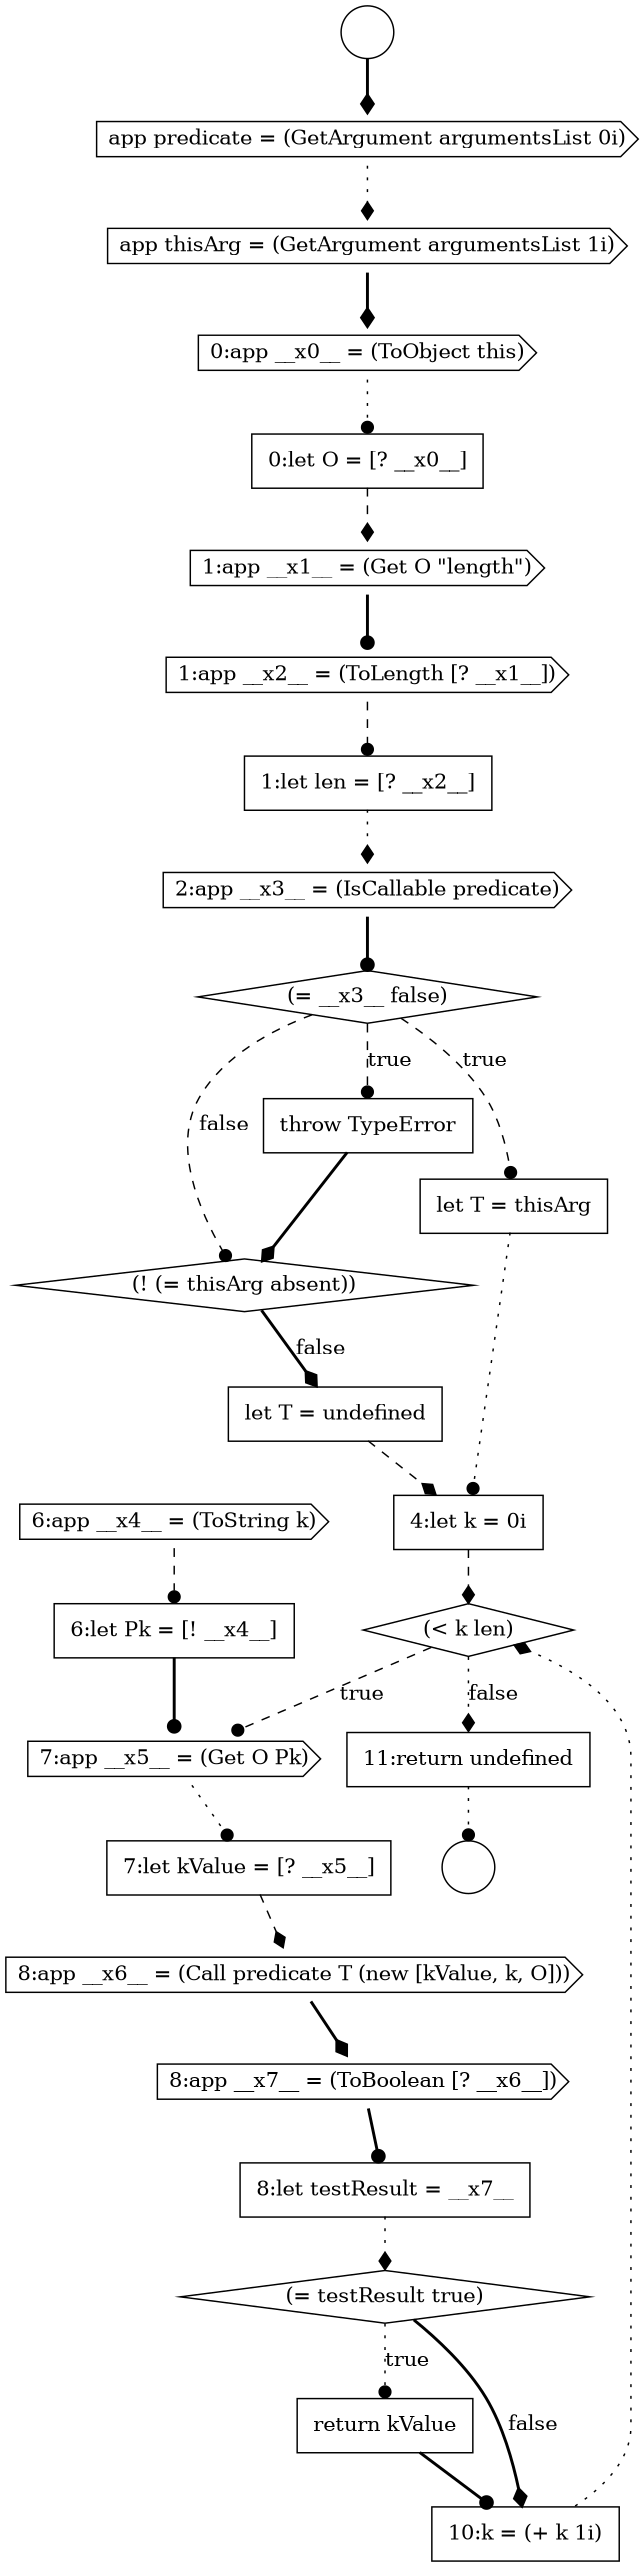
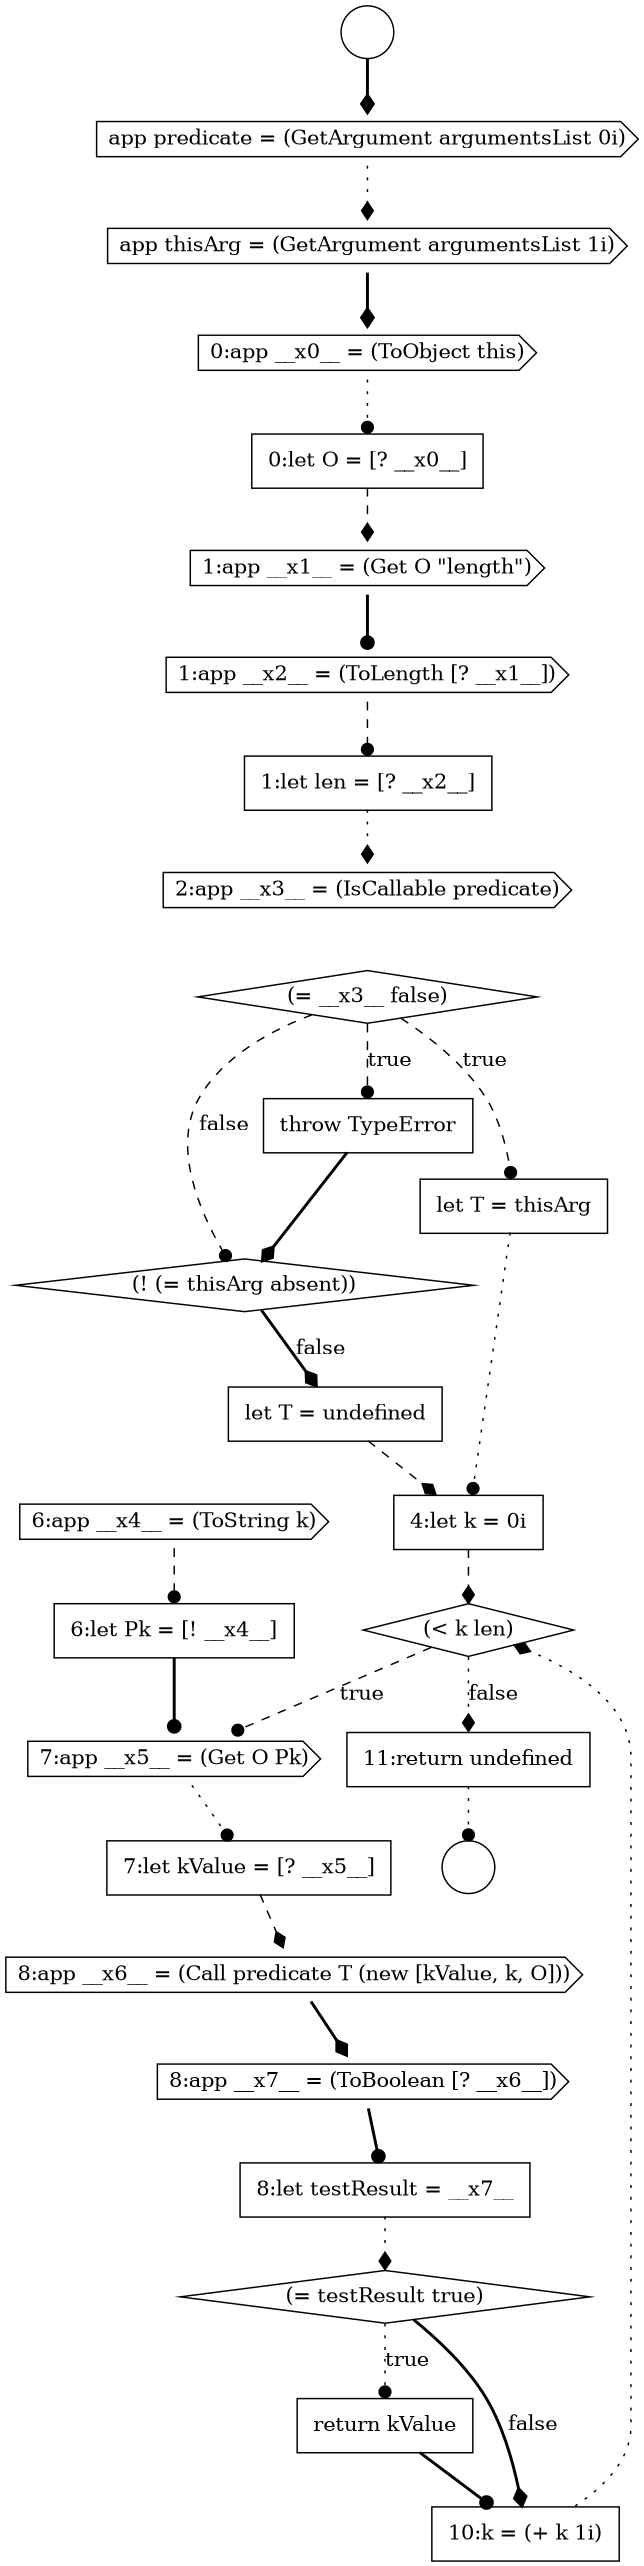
  digraph {
    node [color=black fillcolor=white shape=none style=filled]
    edge [arrowhead=dot color=black style=bold]
    n1 [label=<<font color="black">app thisArg = (GetArgument argumentsList 1i)</font>> shape=cds]
    n2 [label=<<font color="black">0:app __x0__ = (ToObject this)</font>> shape=cds]
    n3 [label=<<font color="black">     <table border="0" cellborder="1" cellspacing="0" cellpadding="10">       <tr><td align="left">0:let O = [? __x0__]</td></tr>     </table>   </font>> margin=0]
    n4 [label=" " shape=circle]
    n5 [label=<<font color="black">app predicate = (GetArgument argumentsList 0i)</font>> shape=cds]
    n6 [label=<<font color="black">1:app __x1__ = (Get O &quot;length&quot;)</font>> shape=cds]
    n7 [label=<<font color="black">1:app __x2__ = (ToLength [? __x1__])</font>> shape=cds]
    n8 [label=<<font color="black">     <table border="0" cellborder="1" cellspacing="0" cellpadding="10">       <tr><td align="left">1:let len = [? __x2__]</td></tr>     </table>   </font>> margin=0]
    n9 [label=<<font color="black">     <table border="0" cellborder="1" cellspacing="0" cellpadding="10">       <tr><td align="left">4:let k = 0i</td></tr>     </table>   </font>> margin=0]
    n10 [label=<<font color="black">(&lt; k len)</font>> shape=diamond]
    n11 [label=<<font color="black">7:app __x5__ = (Get O Pk)</font>> shape=cds]
    n12 [label=<<font color="black">     <table border="0" cellborder="1" cellspacing="0" cellpadding="10">       <tr><td align="left">11:return undefined</td></tr>     </table>   </font>> margin=0]
    n13 [label=<<font color="black">(= testResult true)</font>> shape=diamond]
    n14 [label=<<font color="black">     <table border="0" cellborder="1" cellspacing="0" cellpadding="10">       <tr><td align="left">return kValue</td></tr>     </table>   </font>> margin=0]
    n15 [label=<<font color="black">     <table border="0" cellborder="1" cellspacing="0" cellpadding="10">       <tr><td align="left">10:k = (+ k 1i)</td></tr>     </table>   </font>> margin=0]
    n16 [label=<<font color="black">     <table border="0" cellborder="1" cellspacing="0" cellpadding="10">       <tr><td align="left">7:let kValue = [? __x5__]</td></tr>     </table>   </font>> margin=0]
    n17 [label=<<font color="black">8:app __x6__ = (Call predicate T (new [kValue, k, O]))</font>> shape=cds]
    n18 [label=<<font color="black">     <table border="0" cellborder="1" cellspacing="0" cellpadding="10">       <tr><td align="left">8:let testResult = __x7__</td></tr>     </table>   </font>> margin=0]
    n19 [label=<<font color="black">(= __x3__ false)</font>> shape=diamond]
    n20 [label=<<font color="black">(! (= thisArg absent))</font>> shape=diamond]
    n21 [label=<<font color="black">     <table border="0" cellborder="1" cellspacing="0" cellpadding="10">       <tr><td align="left">throw TypeError</td></tr>     </table>   </font>> margin=0]
    n22 [label=<<font color="black">     <table border="0" cellborder="1" cellspacing="0" cellpadding="10">       <tr><td align="left">let T = thisArg</td></tr>     </table>   </font>> margin=0]
    n23 [label=<<font color="black">     <table border="0" cellborder="1" cellspacing="0" cellpadding="10">       <tr><td align="left">let T = undefined</td></tr>     </table>   </font>> margin=0]
    n24 [label=<<font color="black">2:app __x3__ = (IsCallable predicate)</font>> shape=cds]
    n25 [label=<<font color="black">8:app __x7__ = (ToBoolean [? __x6__])</font>> shape=cds]
    n26 [label=<<font color="black">6:app __x4__ = (ToString k)</font>> shape=cds]
    n27 [label=<<font color="black">     <table border="0" cellborder="1" cellspacing="0" cellpadding="10">       <tr><td align="left">6:let Pk = [! __x4__]</td></tr>     </table>   </font>> margin=0]
    n28 [label=" " shape=circle]
    n1 -> n2 [arrowhead=diamond]
    n2 -> n3 [style=dotted]
    n3 -> n6 [arrowhead=diamond style=dashed]
    n4 -> n5 [arrowhead=diamond]
    n5 -> n1 [arrowhead=diamond style=dotted]
    n6 -> n7
    n7 -> n8 [style=dashed]
    n8 -> n24 [arrowhead=diamond style=dotted]
    n9 -> n10 [arrowhead=diamond style=dashed]
    n10 -> n11 [label=<<font color="black">true</font>> style=dashed]
    n10 -> n12 [arrowhead=diamond label=<<font color="black">false</font>> style=dotted]
    n11 -> n16 [style=dotted]
    n12 -> n28 [style=dotted]
    n13 -> n14 [label=<<font color="black">true</font>> style=dotted]
    n13 -> n15 [arrowhead=diamond label=<<font color="black">false</font>>]
    n14 -> n15
    n15 -> n10 [arrowhead=diamond style=dotted]
    n16 -> n17 [arrowhead=diamond style=dashed]
    n17 -> n25 [arrowhead=diamond]
    n18 -> n13 [arrowhead=diamond style=dotted]
    n19 -> n20 [label=<<font color="black">false</font>> style=dashed]
    n19 -> n21 [label=<<font color="black">true</font>> style=dashed]
    n19 -> n22 [label=<<font color="black">true</font>> style=dashed]
    n20 -> n23 [arrowhead=diamond label=<<font color="black">false</font>>]
    n21 -> n20 [arrowhead=diamond]
    n22 -> n9 [style=dotted]
    n23 -> n9 [arrowhead=diamond style=dashed]
-   n24 -> n19
    n25 -> n18
    n26 -> n27 [style=dashed]
    n27 -> n11
  }
